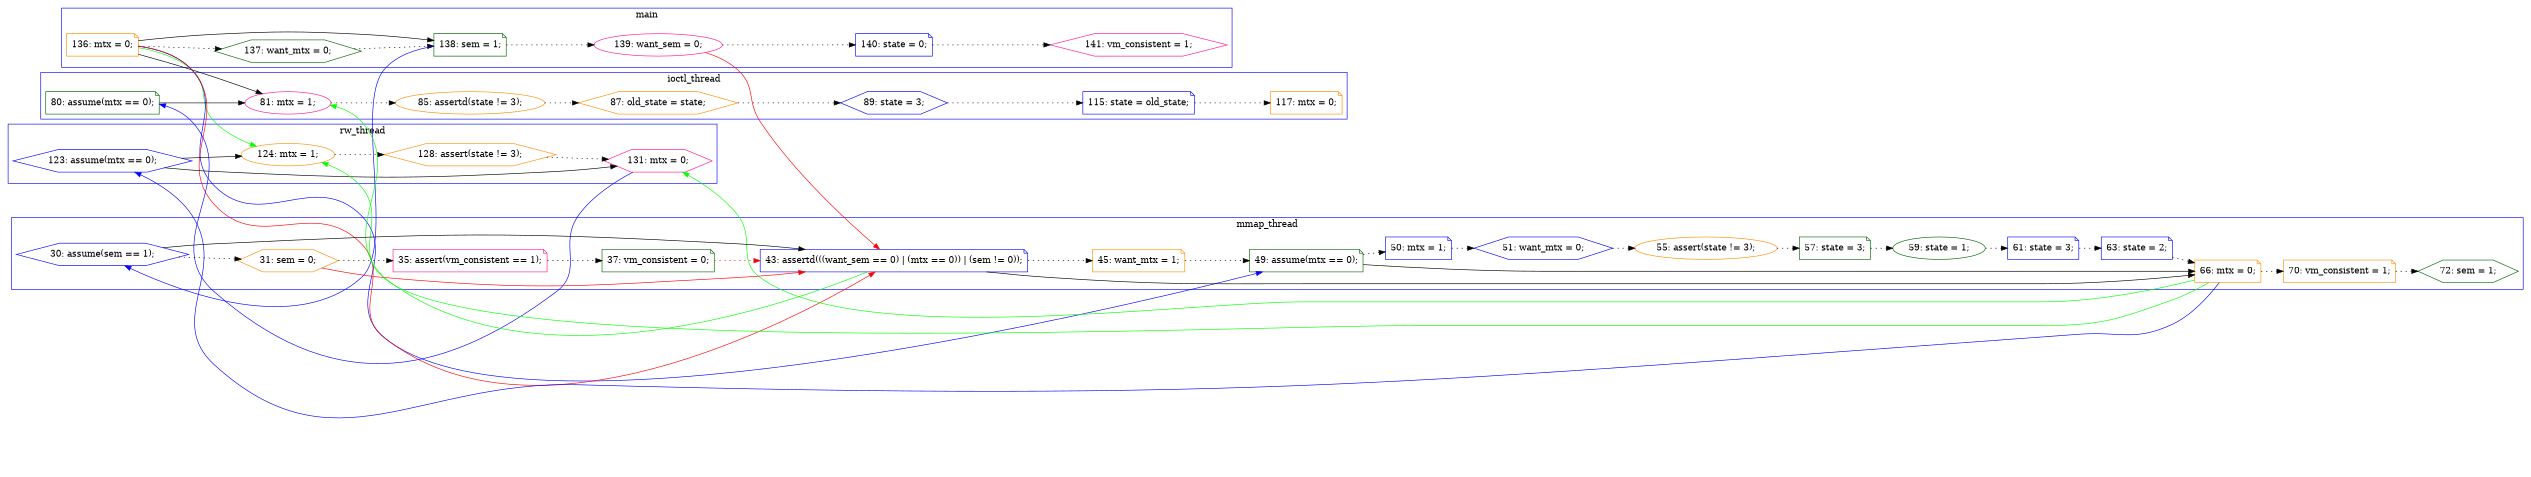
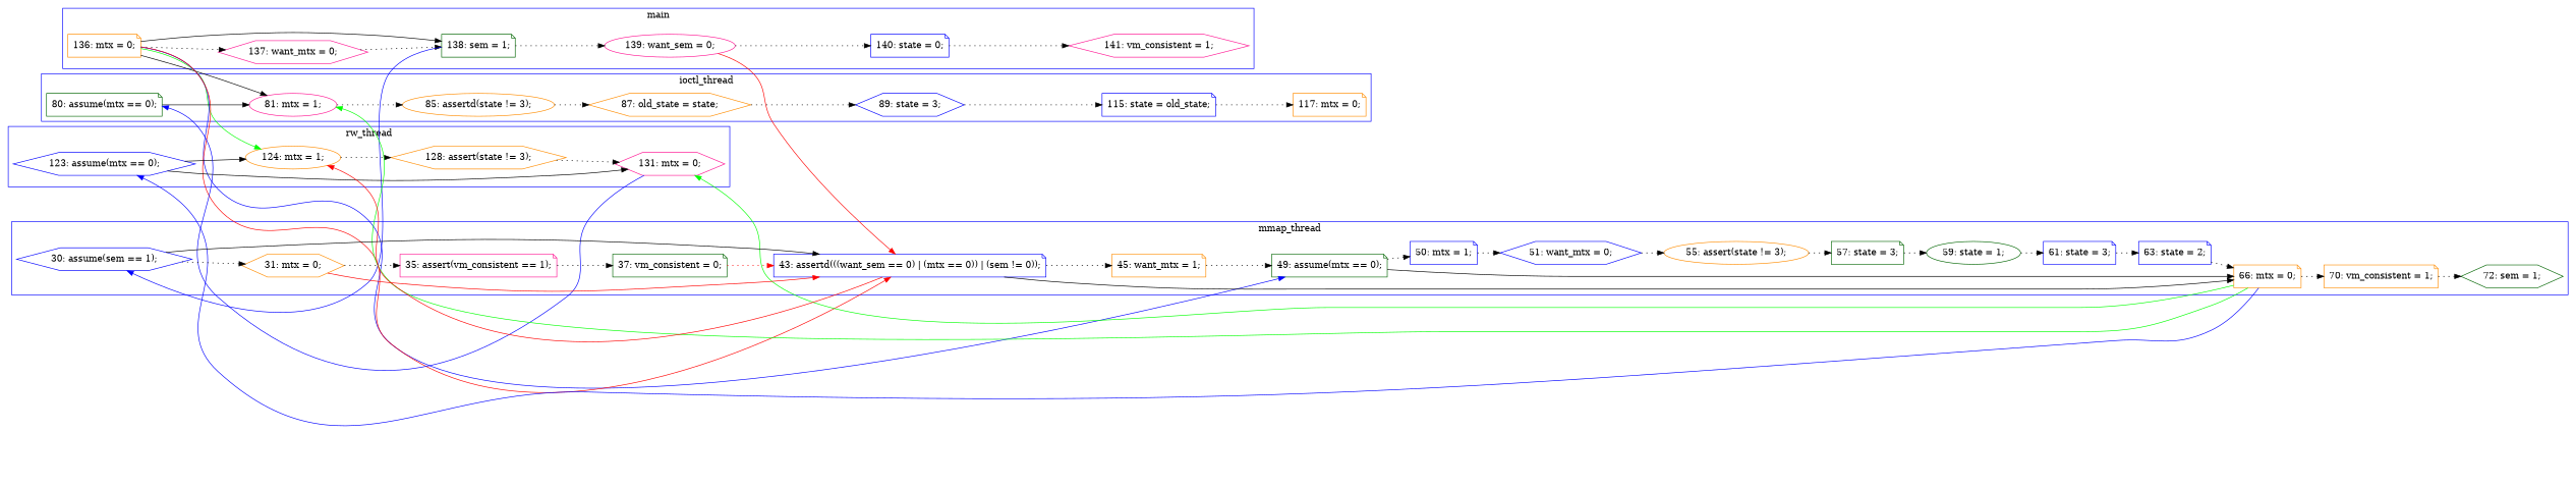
  digraph {
    rankdir=LR
    node [color=darkorange shape=note]
    edge [color=black style=dotted]
    n1 [label="136: mtx = 0;"]
-   n2 [color=darkgreen label="137: want_mtx = 0;" shape=hexagon]
+   n2 [color=deeppink label="137: want_mtx = 0;" shape=hexagon]
    n3 [color=blue label="140: state = 0;"]
    n4 [color=deeppink label="141: vm_consistent = 1;" shape=hexagon]
    n5 [color=darkgreen label="138: sem = 1;"]
    n6 [color=deeppink label="139: want_sem = 0;" shape=ellipse]
    n7 [color=deeppink label="81: mtx = 1;" shape=ellipse]
    n8 [label="85: assertd(state != 3);" shape=ellipse]
    n9 [color=darkgreen label="80: assume(mtx == 0);"]
    n10 [label="87: old_state = state;" shape=hexagon]
    n11 [color=blue label="89: state = 3;" shape=hexagon]
    n12 [color=blue label="115: state = old_state;"]
    n13 [label="117: mtx = 0;"]
    n14 [color=blue label="123: assume(mtx == 0);" shape=hexagon]
    n15 [color=deeppink label="131: mtx = 0;" shape=hexagon]
    n16 [label="124: mtx = 1;" shape=ellipse]
    n17 [label="128: assert(state != 3);" shape=hexagon]
    n18 [label="66: mtx = 0;"]
    n19 [color=darkgreen label="49: assume(mtx == 0);"]
    n20 [color=blue label="50: mtx = 1;"]
-   n21 [label="31: sem = 0;" shape=hexagon]
+   n21 [label="31: mtx = 0;" shape=hexagon]
    n22 [color=blue label="43: assertd(((want_sem == 0) | (mtx == 0)) | (sem != 0));"]
    n23 [color=darkgreen label="37: vm_consistent = 0;"]
    n24 [color=deeppink label="35: assert(vm_consistent == 1);"]
    n25 [color=blue label="30: assume(sem == 1);" shape=hexagon]
    n26 [color=blue label="61: state = 3;"]
    n27 [color=blue label="63: state = 2;"]
    n28 [label="70: vm_consistent = 1;"]
    n29 [color=blue label="51: want_mtx = 0;" shape=hexagon]
    n30 [color=darkgreen label="72: sem = 1;" shape=hexagon]
    n31 [label="55: assert(state != 3);" shape=ellipse]
    n32 [label="45: want_mtx = 1;"]
    n33 [color=darkgreen label="59: state = 1;" shape=ellipse]
    n34 [color=darkgreen label="57: state = 3;"]
    subgraph cluster_1 {
      color=blue
      label=main
      n1
      n2
      n3
      n4
      n5
      n6
    }
    subgraph cluster_2 {
      color=blue
      label=ioctl_thread
      n7
      n8
      n9
      n10
      n11
      n12
      n13
    }
    subgraph cluster_3 {
      color=blue
      label=rw_thread
      n14
      n15
      n16
      n17
    }
    subgraph cluster_4 {
      color=blue
      label=mmap_thread
      n18
      n19
      n20
      n21
      n22
      n23
      n24
      n25
      n26
      n27
      n28
      n29
      n30
      n31
      n32
      n33
      n34
    }
    n1 -> n2
    n1 -> n5 [color=Black style=""]
    n1 -> n7 [color=Black constraint=false style=""]
    n1 -> n16 [color=Green constraint=false style=""]
    n1 -> n19 [color=Blue constraint=false style=""]
    n1 -> n22 [color=Red constraint=false style=""]
    n2 -> n5
    n3 -> n4
    n5 -> n6
    n5 -> n25 [color=Blue constraint=false style=""]
    n6 -> n3
    n6 -> n22 [color=Red constraint=false style=""]
    n7 -> n8
    n8 -> n10
    n9 -> n7 [color=Black style=""]
    n10 -> n11
    n11 -> n12
    n12 -> n13
    n14 -> n15 [color=Black style=""]
    n14 -> n16 [color=Black style=""]
    n15 -> n9 [color=Blue constraint=false style=""]
    n16 -> n17
    n17 -> n15
    n18 -> n7 [color=Green constraint=false style=""]
    n18 -> n14 [color=Blue constraint=false style=""]
    n18 -> n15 [color=Green constraint=false style=""]
    n18 -> n28
    n19 -> n18 [color=Black style=""]
    n19 -> n20
    n20 -> n29
    n21 -> n22 [color=Red constraint=false style=""]
    n21 -> n24
-   n22 -> n16 [color=Green constraint=false style=""]
+   n22 -> n16 [color=Red constraint=false style=""]
    n22 -> n18 [color=Black style=""]
    n22 -> n32
    n23 -> n22 [color=Red]
    n24 -> n23
    n25 -> n21
    n25 -> n22 [color=Black style=""]
    n26 -> n27
    n27 -> n18
    n28 -> n30
    n29 -> n31
    n31 -> n34
    n32 -> n19
    n33 -> n26
    n34 -> n33
  }
